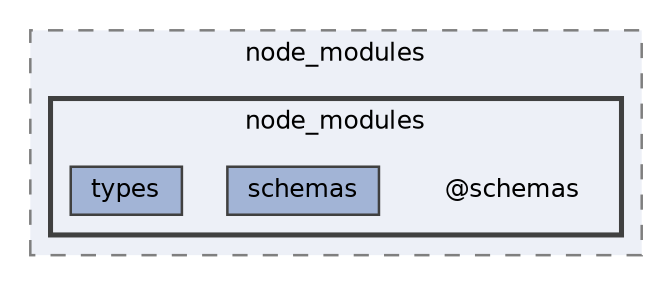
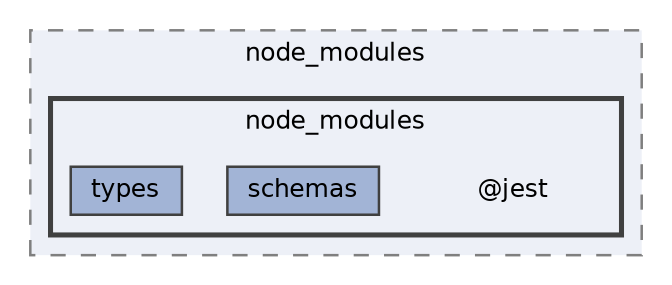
  digraph {
    compound=true
    node [fontname=Helvetica fontsize=10 shape=box color=grey25 fillcolor="#a2b4d6" style=filled]
-   n1 [height=0.2 label="@schemas" shape=plaintext width=0.4 color="" fillcolor="" style=""]
+   n1 [height=0.2 label="@jest" shape=plaintext width=0.4 color="" fillcolor="" style=""]
    n2 [height=0.2 label=schemas width=0.4]
    n3 [height=0.2 label=types width=0.4]
    subgraph cluster_1 {
      bgcolor="#edf0f7"
      fontname=Helvetica
      fontsize=10
      label=node_modules
      pencolor=grey50
      style="filled,dashed"
      subgraph cluster_2 {
        bgcolor="#edf0f7"
        fontname=Helvetica
        fontsize=10
        pencolor=grey25
        style="filled,bold"
        n1
        n2
        n3
      }
    }
  }
